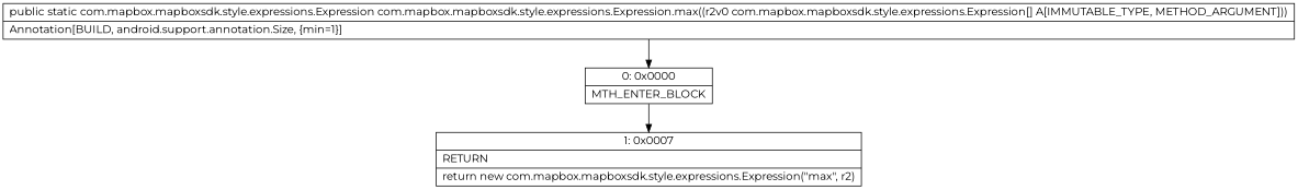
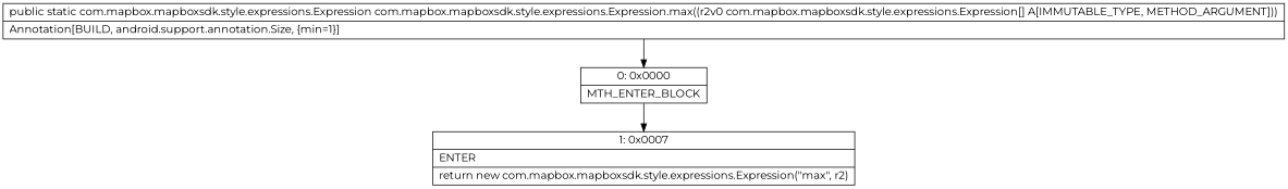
  digraph {
    fontname=Montserrat
    node [shape=record fontname=Montserrat]
    edge [fontname=Montserrat]
    n1 [label="{0\:\ 0x0000|MTH_ENTER_BLOCK\l}"]
-   n2 [label="{1\:\ 0x0007|RETURN\l|return new com.mapbox.mapboxsdk.style.expressions.Expression(\"max\", r2)\l}"]
+   n2 [label="{1\:\ 0x0007|ENTER\l|return new com.mapbox.mapboxsdk.style.expressions.Expression(\"max\", r2)\l}"]
    n3 [label="{public static com.mapbox.mapboxsdk.style.expressions.Expression com.mapbox.mapboxsdk.style.expressions.Expression.max((r2v0 com.mapbox.mapboxsdk.style.expressions.Expression[] A[IMMUTABLE_TYPE, METHOD_ARGUMENT]))  | Annotation[BUILD, android.support.annotation.Size, \{min=1\}]\l}"]
    n1 -> n2
    n3 -> n1
  }
